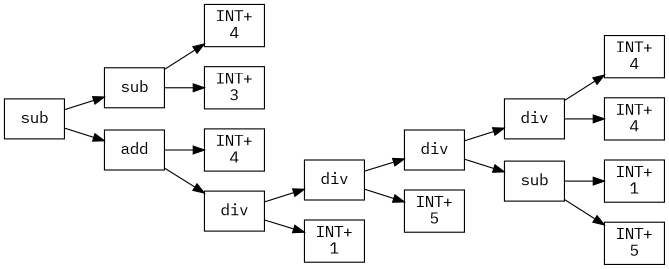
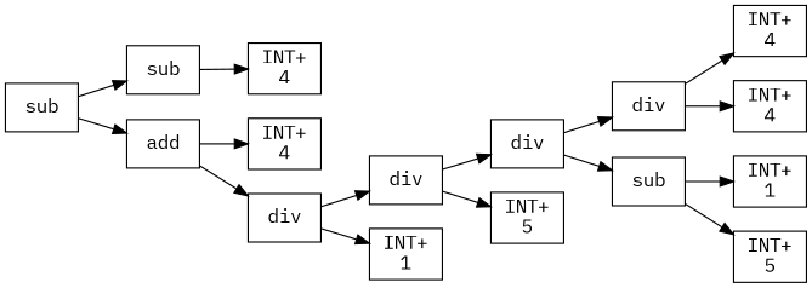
  digraph {
    rankdir=LR
    fontname="IBM Plex Mono"
    node [shape=box fontname="IBM Plex Mono"]
    edge [fontname="IBM Plex Mono"]
    n1 [label=sub]
    n2 [label=sub]
    n3 [label=add]
    n4 [label="INT+\n4"]
-   n5 [label="INT+\n3"]
    n6 [label="INT+\n4"]
    n7 [label=div]
    n8 [label=div]
    n9 [label="INT+\n1"]
    n10 [label=div]
    n11 [label="INT+\n5"]
    n12 [label=div]
    n13 [label=sub]
    n14 [label="INT+\n4"]
    n15 [label="INT+\n4"]
    n16 [label="INT+\n1"]
    n17 [label="INT+\n5"]
    n1 -> n2
    n1 -> n3
    n2 -> n4
-   n2 -> n5
    n3 -> n6
    n3 -> n7
    n7 -> n8
    n7 -> n9
    n8 -> n10
    n8 -> n11
    n10 -> n12
    n10 -> n13
    n12 -> n14
    n12 -> n15
    n13 -> n16
    n13 -> n17
  }
